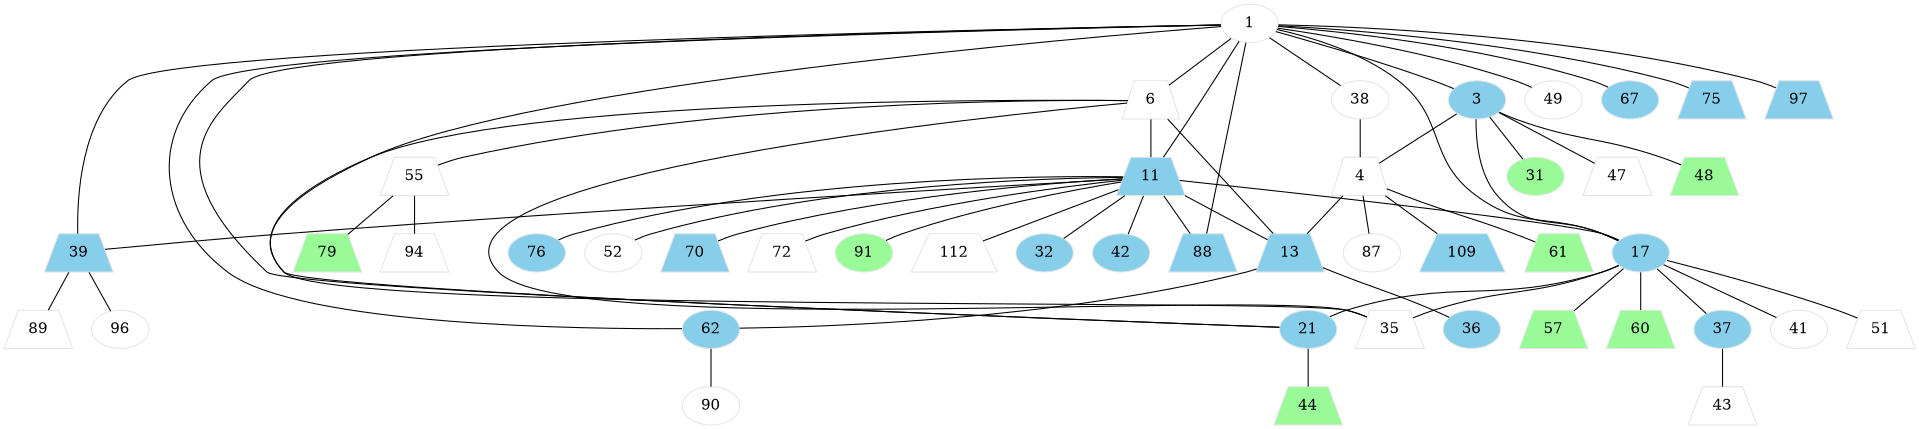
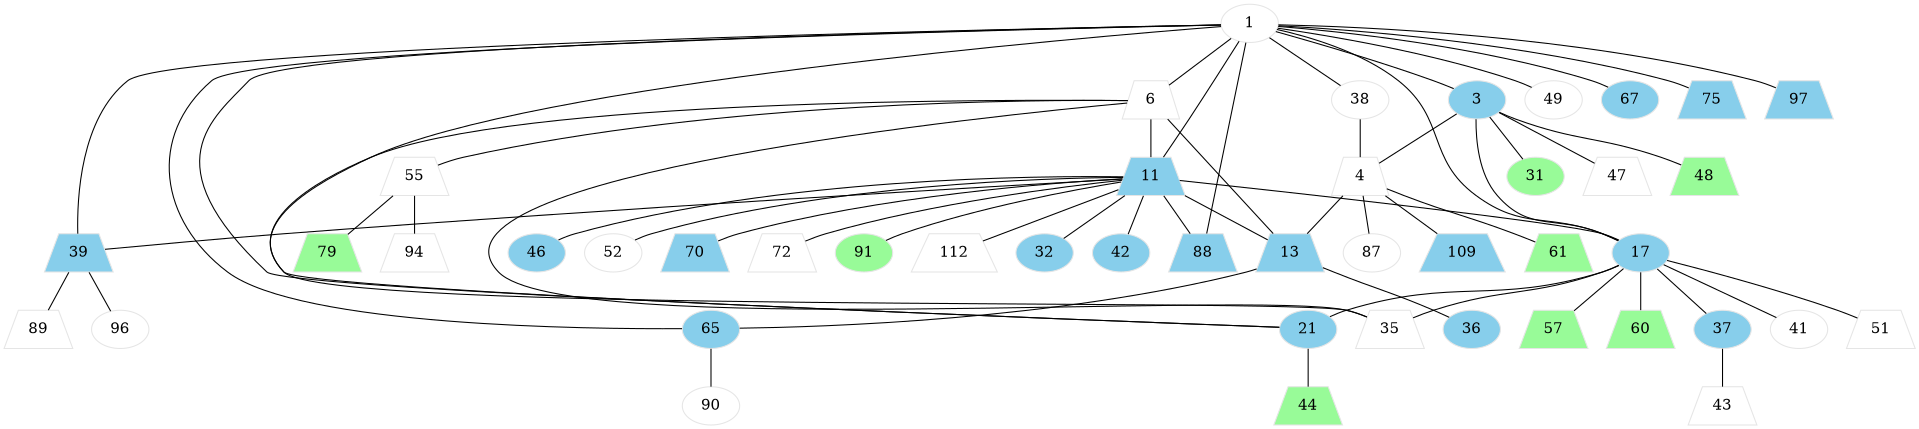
  graph {
    node [color=gray90 fillcolor=white shape=trapezium style=filled]
    1 [shape=ellipse super="+5+2"]
    3 [fillcolor=skyblue shape=ellipse super="+16"]
    6 [super="+9+8+7"]
    11 [fillcolor=skyblue super="+102+95+12+14"]
    17 [fillcolor=skyblue shape=ellipse super="+18+81+76+73+23+62+28"]
    21 [fillcolor=skyblue shape=ellipse super="+22"]
    35 [super="+50"]
    38 [shape=ellipse]
    39 [fillcolor=skyblue]
    49 [shape=ellipse super="+83+84"]
-   65 [fillcolor=skyblue shape=ellipse label=62]
+   65 [fillcolor=skyblue shape=ellipse]
    67 [fillcolor=skyblue shape=ellipse]
    75 [fillcolor=skyblue]
    88 [fillcolor=skyblue]
    97 [fillcolor=skyblue]
    4 [super="+29"]
    31 [fillcolor=palegreen shape=ellipse]
    47
    48 [fillcolor=palegreen super="+74"]
    13 [fillcolor=skyblue super="+63+33+106+107"]
    61 [fillcolor=palegreen]
    87 [shape=ellipse]
    109 [fillcolor=skyblue]
    55 [super="+58"]
    32 [fillcolor=skyblue shape=ellipse]
    42 [fillcolor=skyblue shape=ellipse]
-   46 [fillcolor=skyblue shape=ellipse label=76]
+   46 [fillcolor=skyblue shape=ellipse]
    52 [shape=ellipse]
    70 [fillcolor=skyblue]
    72
    91 [fillcolor=palegreen shape=ellipse]
    112
    37 [fillcolor=skyblue shape=ellipse]
    41 [shape=ellipse]
    51 [super="+53"]
    57 [fillcolor=palegreen super="+104"]
    60 [fillcolor=palegreen]
    44 [fillcolor=palegreen]
    89
    96 [shape=ellipse]
    90 [shape=ellipse]
    36 [fillcolor=skyblue shape=ellipse]
    79 [fillcolor=palegreen]
    94
    43
    1 -- 3 [weight=3]
    1 -- 6 [weight=4]
    1 -- 11
    1 -- 17
    1 -- 21
    1 -- 35
    1 -- 38
    1 -- 39
    1 -- 49
    1 -- 65
    1 -- 67
    1 -- 75
    1 -- 88
    1 -- 97
    3 -- 17 [weight=6]
    3 -- 4
    3 -- 31
    3 -- 47
    3 -- 48
    6 -- 11 [weight=2]
    6 -- 21
    6 -- 35
    6 -- 13 [weight=2]
    6 -- 55
    11 -- 17 [weight=2]
    11 -- 39
    11 -- 88
    11 -- 13 [weight=4]
    11 -- 32
    11 -- 42
    11 -- 46
    11 -- 52
    11 -- 70
    11 -- 72
    11 -- 91
    11 -- 112
    17 -- 21 [weight=6]
    17 -- 35
    17 -- 37
    17 -- 41
    17 -- 51
    17 -- 57
    17 -- 60
    21 -- 44
    38 -- 4 [weight=3]
    39 -- 89
    39 -- 96
    65 -- 90
    4 -- 13
    4 -- 61
    4 -- 87
    4 -- 109
    13 -- 65
    13 -- 36
    55 -- 79
    55 -- 94
    37 -- 43
  }
